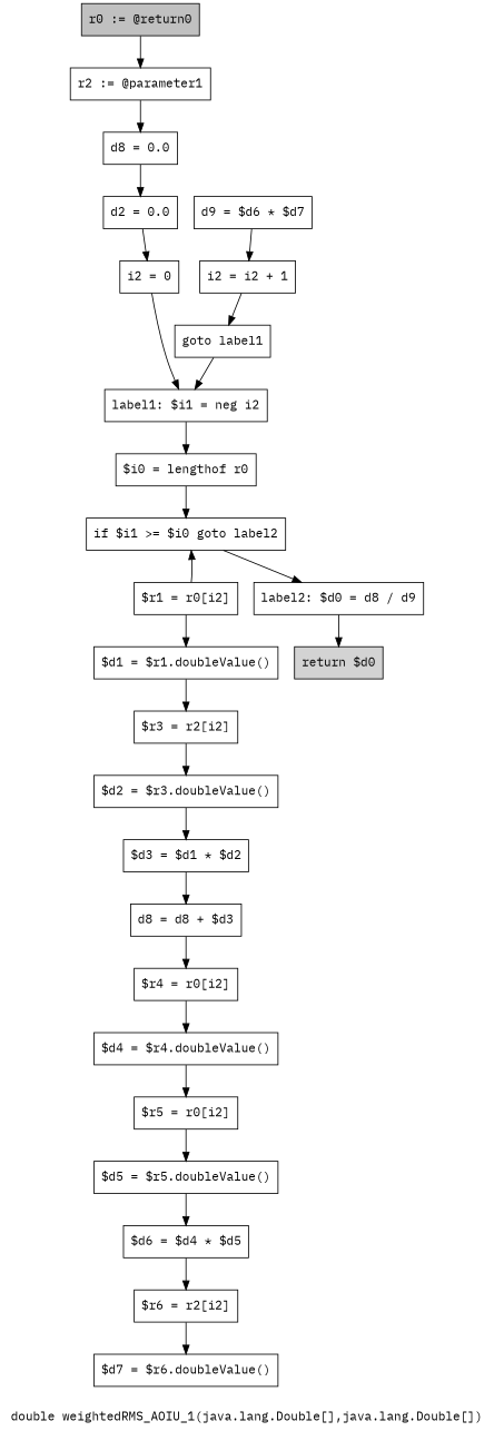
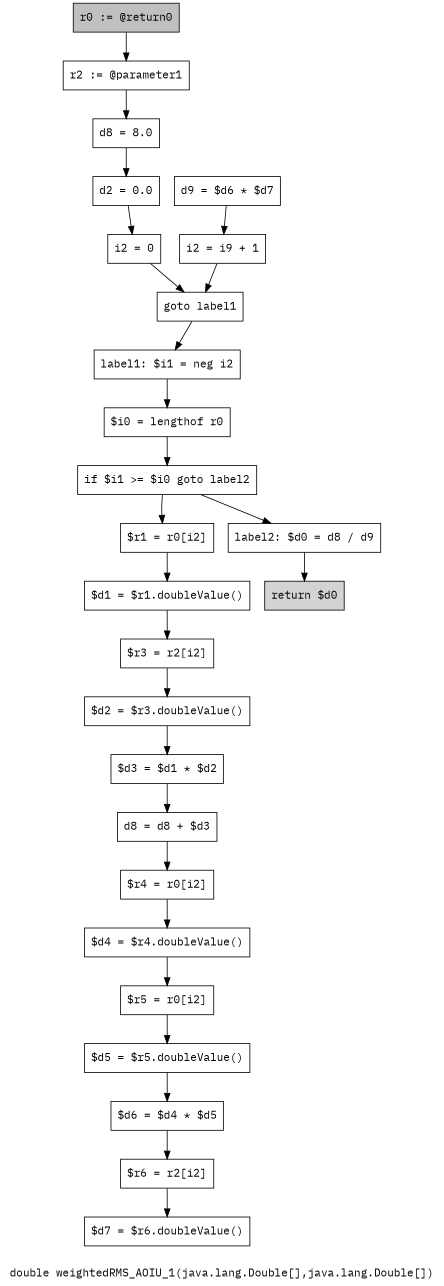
  digraph {
    fontname="IBM Plex Mono"
    label="double weightedRMS_AOIU_1(java.lang.Double[],java.lang.Double[])"
    node [fontname="IBM Plex Mono" shape=box]
    edge [fontname="IBM Plex Mono"]
    n1 [fillcolor=gray label="r0 := @return0" style=filled]
    n2 [label="r2 := @parameter1"]
-   n3 [label="d8 = 0.0"]
+   n3 [label="d8 = 8.0"]
    n4 [label="d2 = 0.0"]
    n5 [label="i2 = 0"]
    n6 [label="label1: $i1 = neg i2"]
    n7 [label="$i0 = lengthof r0"]
    n8 [label="if $i1 >= $i0 goto label2"]
    n9 [label="$r1 = r0[i2]"]
    n10 [label="label2: $d0 = d8 / d9"]
    n11 [label="$d1 = $r1.doubleValue()"]
    n12 [fillcolor=lightgray label="return $d0" style=filled]
    n13 [label="$r3 = r2[i2]"]
    n14 [label="$d2 = $r3.doubleValue()"]
    n15 [label="$d3 = $d1 * $d2"]
    n16 [label="d8 = d8 + $d3"]
    n17 [label="$r4 = r0[i2]"]
    n18 [label="$d4 = $r4.doubleValue()"]
    n19 [label="$r5 = r0[i2]"]
    n20 [label="$d5 = $r5.doubleValue()"]
    n21 [label="$d6 = $d4 * $d5"]
    n22 [label="$r6 = r2[i2]"]
    n23 [label="$d7 = $r6.doubleValue()"]
    n24 [label="d9 = $d6 * $d7"]
-   n25 [label="i2 = i2 + 1"]
+   n25 [label="i2 = i9 + 1"]
    n26 [label="goto label1"]
    n1 -> n2
    n2 -> n3
    n3 -> n4
    n4 -> n5
-   n5 -> n6
+   n5 -> n26
    n6 -> n7
    n7 -> n8
-   n9 -> n8
+   n8 -> n9
    n8 -> n10
    n9 -> n11
    n10 -> n12
    n11 -> n13
    n13 -> n14
    n14 -> n15
    n15 -> n16
    n16 -> n17
    n17 -> n18
    n18 -> n19
    n19 -> n20
    n20 -> n21
    n21 -> n22
    n22 -> n23
    n24 -> n25
    n25 -> n26
    n26 -> n6
  }
